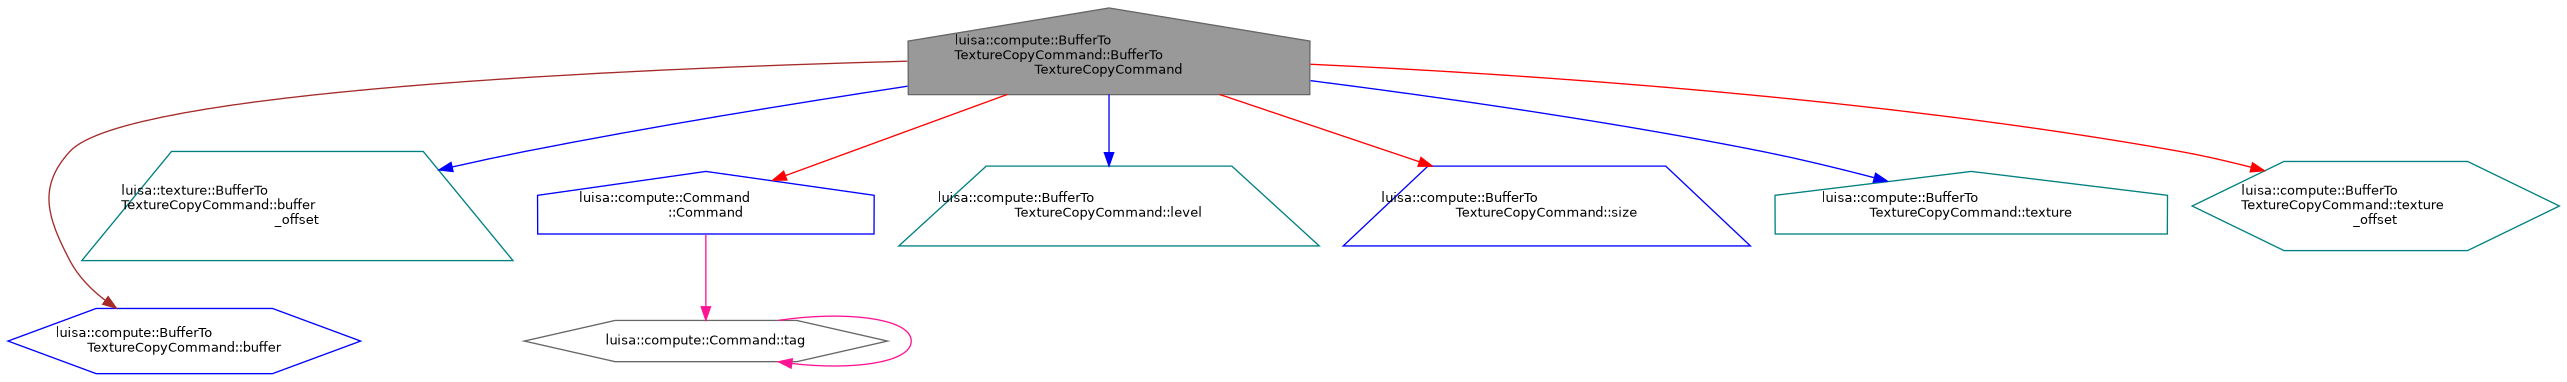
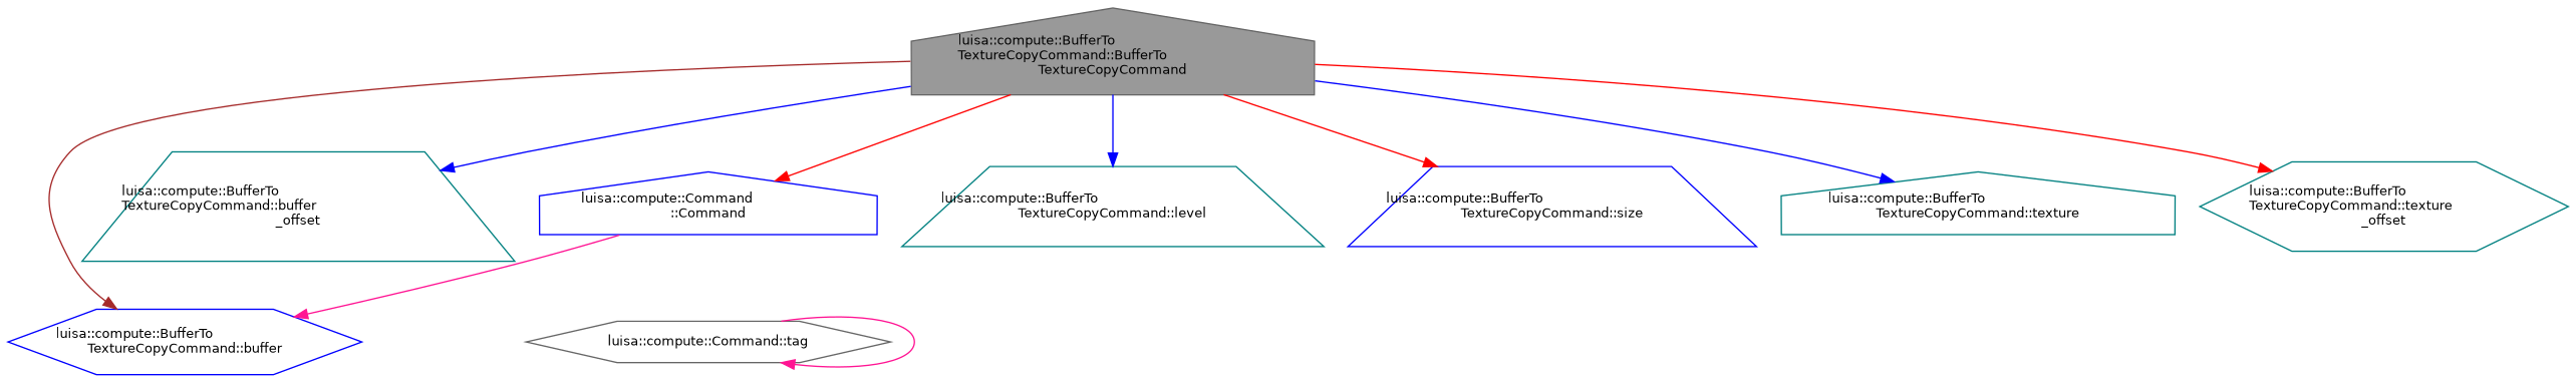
  digraph {
    rankdir=TB
    node [color=teal fillcolor=white fontname=Helvetica fontsize=10 shape=house style=filled]
    edge [color=blue fontname=Helvetica fontsize=10 labelfontname=Helvetica labelfontsize=10 style=solid]
    n1 [color=gray40 fillcolor=grey60 fontcolor=black height=0.2 label="luisa::compute::BufferTo\lTextureCopyCommand::BufferTo\lTextureCopyCommand" width=0.4]
    n2 [color=blue height=0.2 label="luisa::compute::BufferTo\lTextureCopyCommand::buffer" shape=hexagon width=0.4]
-   n3 [height=0.2 label="luisa::texture::BufferTo\lTextureCopyCommand::buffer\l_offset" shape=trapezium width=0.4]
+   n3 [height=0.2 label="luisa::compute::BufferTo\lTextureCopyCommand::buffer\l_offset" shape=trapezium width=0.4]
    n4 [color=blue height=0.2 label="luisa::compute::Command\l::Command" width=0.4]
    n5 [height=0.2 label="luisa::compute::BufferTo\lTextureCopyCommand::level" shape=trapezium width=0.4]
    n6 [color=blue height=0.2 label="luisa::compute::BufferTo\lTextureCopyCommand::size" shape=trapezium width=0.4]
    n7 [height=0.2 label="luisa::compute::BufferTo\lTextureCopyCommand::texture" width=0.4]
    n8 [height=0.2 label="luisa::compute::BufferTo\lTextureCopyCommand::texture\l_offset" shape=hexagon width=0.4]
    n9 [color=gray40 height=0.2 label="luisa::compute::Command::tag" shape=hexagon width=0.4]
    n1 -> n2 [color=brown]
    n1 -> n3
    n1 -> n4 [color=red]
    n1 -> n5
    n1 -> n6 [color=red]
    n1 -> n7
    n1 -> n8 [color=red]
-   n4 -> n9 [color=deeppink]
+   n4 -> n2 [color=deeppink]
    n9 -> n9 [color=deeppink]
  }
